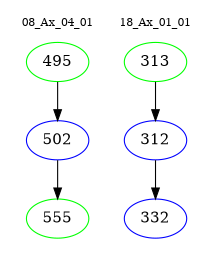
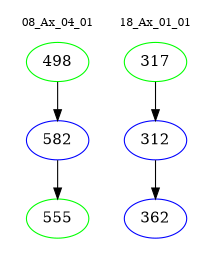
  digraph {
    node [color=green]
    edge [color=black]
-   n1 [label=495]
-   n2 [color=blue label=502]
+   n1 [label=498]
+   n2 [color=blue label=582]
    n3 [label=555]
-   n4 [label=313]
+   n4 [label=317]
    n5 [color=blue label=312]
-   n6 [color=blue label=332]
+   n6 [color=blue label=362]
    subgraph cluster_1 {
      color=white
      fontsize=10
      label="08_Ax_04_01"
      n1
      n2
      n3
    }
    subgraph cluster_2 {
      color=white
      fontsize=10
      label="18_Ax_01_01"
      n4
      n5
      n6
    }
    n1 -> n2
    n2 -> n3
    n4 -> n5
    n5 -> n6
  }
